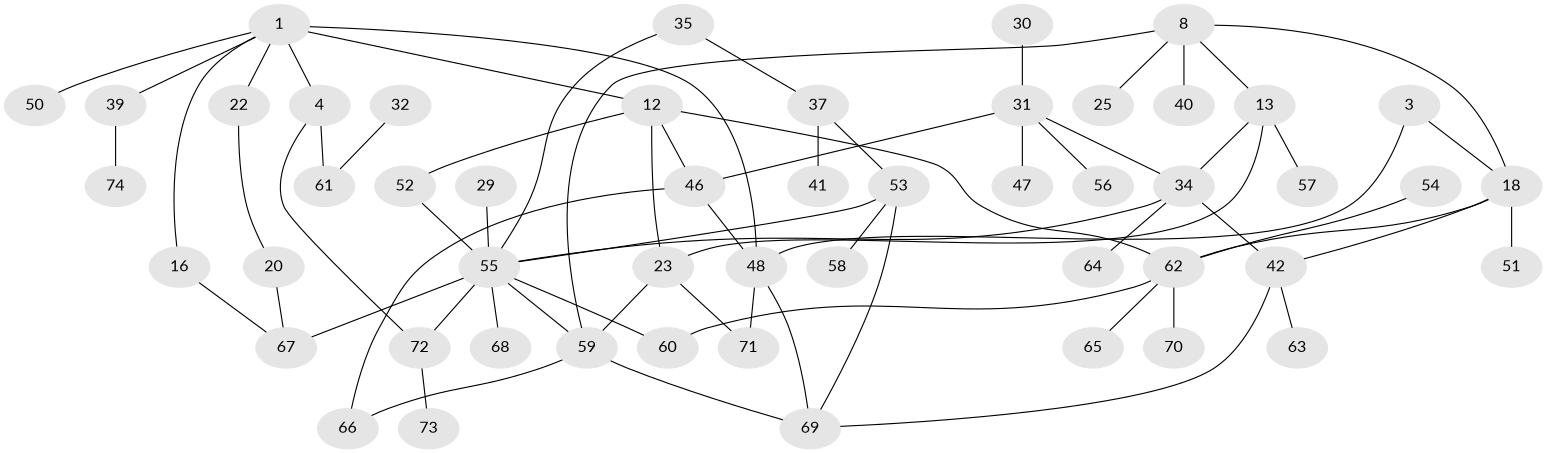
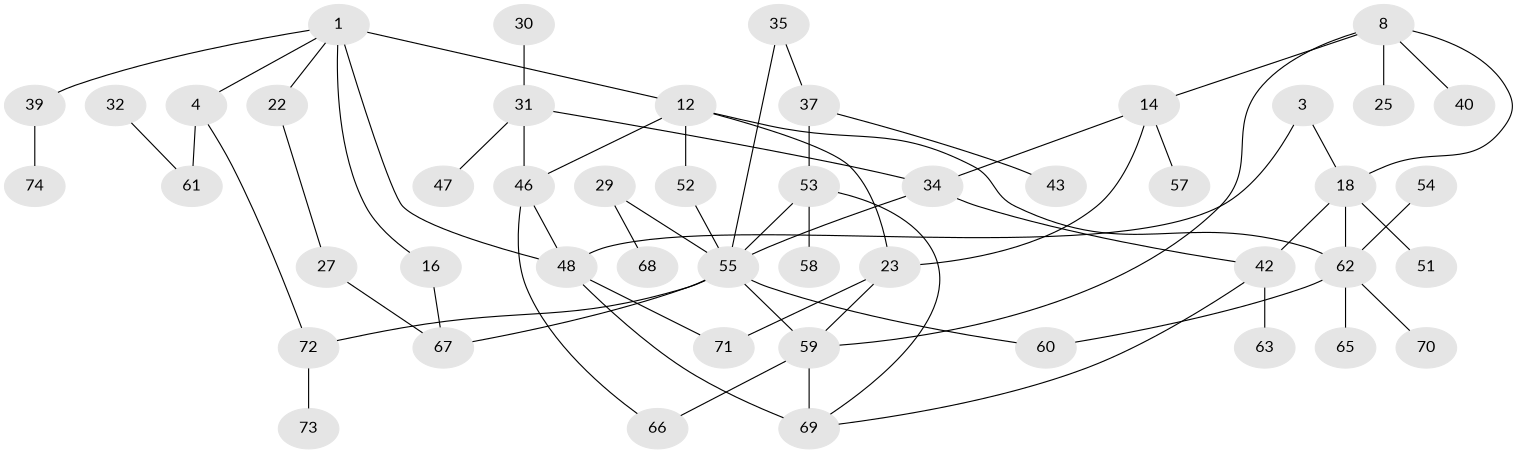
  graph {
    fontname=Lato
    node [color=gray90 fontname=Lato style=filled]
    edge [fontname=Lato]
    1
    4
    12 [super="+9"]
    16
    22
    39
    48 [super="+2"]
-   50
    61 [super="+7"]
    72 [super="+11"]
    23
    46 [super="+10+15"]
    52 [super="+44"]
    62 [super="+20+28+49"]
    67 [super="+14"]
-   27 [label=20]
+   27
    74
    71
    69 [super="+5"]
    18 [super="+6"]
    42 [super="+38+41"]
    51
    3
    73
    8
-   13
+   13 [label=14]
    25
    40
    59 [super="+21"]
    34 [super="+33"]
    57
    66
    55 [super="+36+45"]
    60
    65
    70
-   64
    63
    68
    29
    31 [super="+24"]
    47
-   56
    30
    32
    35
    37
-   43 [label=41]
+   43
    53
    58
    54
    1 -- 4
    1 -- 12 [weight=2]
    1 -- 16
    1 -- 22
    1 -- 39
    1 -- 48
-   1 -- 50
    4 -- 61 [weight=2]
    4 -- 72
    12 -- 23
    12 -- 46
    12 -- 52 [weight=2]
    12 -- 62
    16 -- 67
    22 -- 27
    39 -- 74
    48 -- 71
    48 -- 69 [weight=2]
    72 -- 73
    23 -- 71
    23 -- 59
    46 -- 48
    46 -- 66
    52 -- 55
    62 -- 60
    62 -- 65
    62 -- 70
    27 -- 67
    18 -- 62
    18 -- 42
    18 -- 51
    42 -- 69
    42 -- 63
    3 -- 48
    3 -- 18
    8 -- 18
    8 -- 13
    8 -- 25
    8 -- 40
    8 -- 59
    13 -- 23
    13 -- 34
    13 -- 57
    59 -- 69
    59 -- 66
    34 -- 42
    34 -- 55 [weight=2]
-   34 -- 64
    55 -- 72
    55 -- 67 [weight=4]
    55 -- 59
    55 -- 60
-   55 -- 68
+   29 -- 68
    29 -- 55
    31 -- 46
    31 -- 34
    31 -- 47
-   31 -- 56
    30 -- 31
    32 -- 61
    35 -- 55
    35 -- 37
    37 -- 43
    37 -- 53
    53 -- 69
    53 -- 55
    53 -- 58
    54 -- 62
  }
